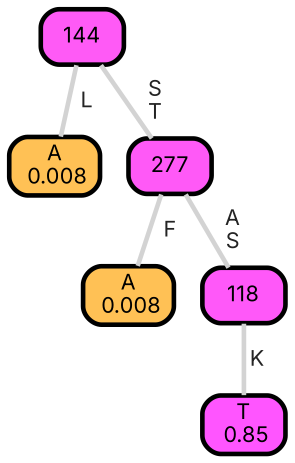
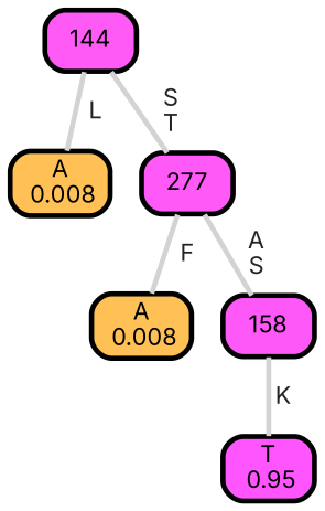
  graph {
    fontname=Inter
    ranksep="0 equally"
    splines=straight
    node [color=black fillcolor="#ffc155" fontcolor=black fontname=Inter penwidth=3 shape=box style="filled, rounded"]
    edge [color=lightgray fontcolor=grey14 fontname=Inter fontweight=bold penwidth=3]
    n1 [label="A\n 0.008"]
    n2 [fillcolor="#ff5af6" label=144]
    n3 [fillcolor="#ff59f7" label=277]
    n4 [label="A\n 0.008"]
-   n5 [fillcolor="#ff58f9" label=118]
-   n6 [fillcolor="#ff55ff" label="T\n 0.85"]
+   n5 [fillcolor="#ff58f9" label=158]
+   n6 [fillcolor="#ff55ff" label="T\n 0.95"]
    subgraph sub_1 {
      rank=same
    }
    n2 -- n1 [label=" L"]
    n2 -- n3 [label=" S\n T"]
    n3 -- n4 [label=" F"]
    n3 -- n5 [label=" A\n S"]
    n5 -- n6 [label=" K"]
  }
